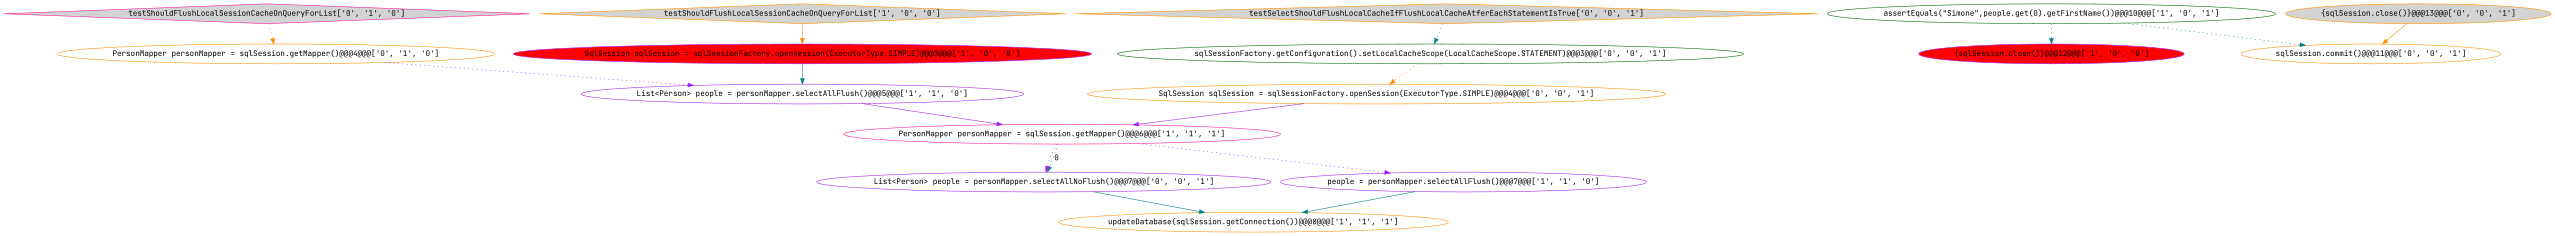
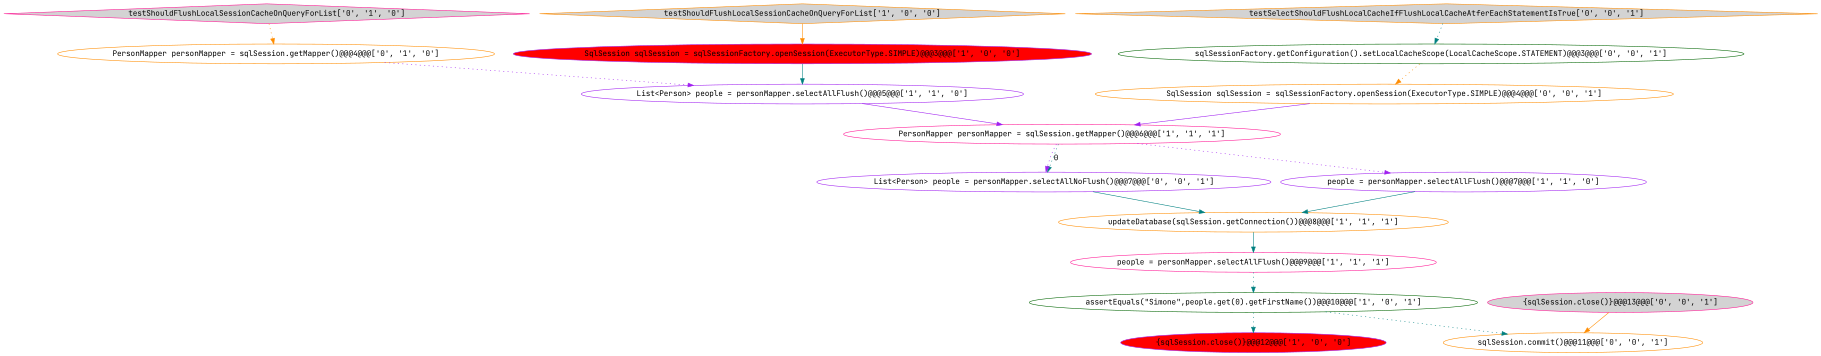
  digraph {
    fontname="JetBrains Mono"
    node [color=darkorange fillcolor=white fontname="JetBrains Mono" shape=ellipse style=filled]
    edge [color=teal fontname="JetBrains Mono" style=dotted]
    n1 [color=deeppink fillcolor=lightgray label="testShouldFlushLocalSessionCacheOnQueryForList['0', '1', '0']" shape=diamond]
    n2 [label="PersonMapper personMapper = sqlSession.getMapper()@@@4@@@['0', '1', '0']"]
    n3 [color=purple label="List<Person> people = personMapper.selectAllFlush()@@@5@@@['1', '1', '0']"]
    n4 [label="updateDatabase(sqlSession.getConnection())@@@8@@@['1', '1', '1']"]
+   n5 [color=deeppink label="people = personMapper.selectAllFlush()@@@9@@@['1', '1', '1']"]
    n6 [color=darkgreen label="assertEquals(\"Simone\",people.get(0).getFirstName())@@@10@@@['1', '0', '1']"]
    n7 [color=deeppink label="PersonMapper personMapper = sqlSession.getMapper()@@@6@@@['1', '1', '1']"]
    n8 [color=purple fillcolor=red label="{sqlSession.close()}@@@12@@@['1', '0', '0']"]
    n9 [label="sqlSession.commit()@@@11@@@['0', '0', '1']"]
    n10 [color=purple label="List<Person> people = personMapper.selectAllNoFlush()@@@7@@@['0', '0', '1']"]
    n11 [color=purple label="people = personMapper.selectAllFlush()@@@7@@@['1', '1', '0']"]
    n12 [fillcolor=lightgray label="testShouldFlushLocalSessionCacheOnQueryForList['1', '0', '0']" shape=diamond]
    n13 [color=purple fillcolor=red label="SqlSession sqlSession = sqlSessionFactory.openSession(ExecutorType.SIMPLE)@@@3@@@['1', '0', '0']"]
    n14 [color=darkgreen label="sqlSessionFactory.getConfiguration().setLocalCacheScope(LocalCacheScope.STATEMENT)@@@3@@@['0', '0', '1']"]
    n15 [label="SqlSession sqlSession = sqlSessionFactory.openSession(ExecutorType.SIMPLE)@@@4@@@['0', '0', '1']"]
-   n16 [fillcolor=lightgray label="{sqlSession.close()}@@@13@@@['0', '0', '1']"]
+   n16 [color=deeppink fillcolor=lightgray label="{sqlSession.close()}@@@13@@@['0', '0', '1']"]
    n17 [fillcolor=lightgray label="testSelectShouldFlushLocalCacheIfFlushLocalCacheAtferEachStatementIsTrue['0', '0', '1']" shape=diamond]
    n1 -> n2 [color=darkorange]
    n2 -> n3 [color=purple]
    n3 -> n7 [color=purple style=solid]
+   n4 -> n5 [style=solid]
+   n5 -> n6
    n6 -> n8
    n6 -> n9
    n7 -> n10 [label=0]
    n7 -> n10 [color=purple]
    n7 -> n11 [color=purple]
    n10 -> n4 [style=solid]
    n11 -> n4 [style=solid]
    n12 -> n13 [color=darkorange style=solid]
    n13 -> n3 [style=solid]
    n14 -> n15 [color=darkorange]
    n15 -> n7 [color=purple style=solid]
    n16 -> n9 [color=darkorange style=solid]
    n17 -> n14
  }
